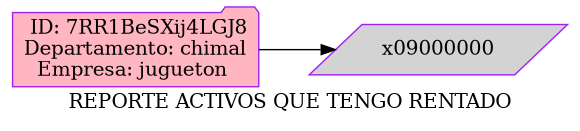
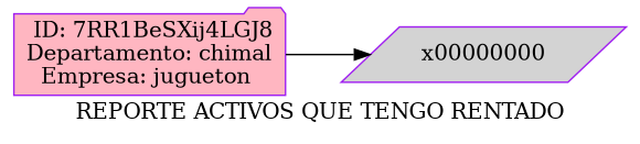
  digraph {
    label="REPORTE ACTIVOS QUE TENGO RENTADO"
    rankdir=LR
    node [color=purple style=filled]
    n1 [label=" ID: 7RR1BeSXij4LGJ8\nDepartamento: chimal\nEmpresa: jugueton " shape=folder fillcolor=lightpink]
-   x00000000 [shape=parallelogram fillcolor=lightgrey label=x09000000]
+   x00000000 [shape=parallelogram fillcolor=lightgrey]
    n1 -> x00000000
  }
